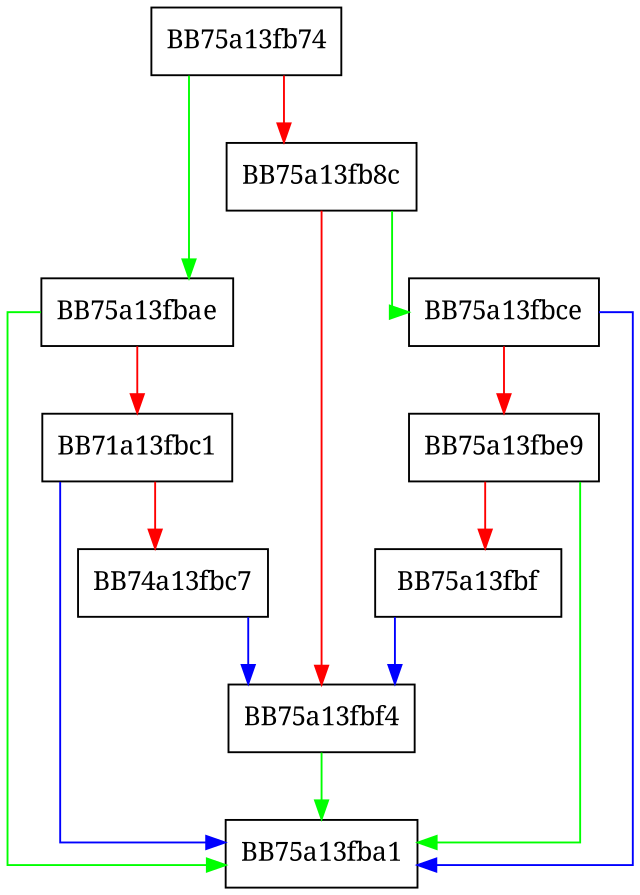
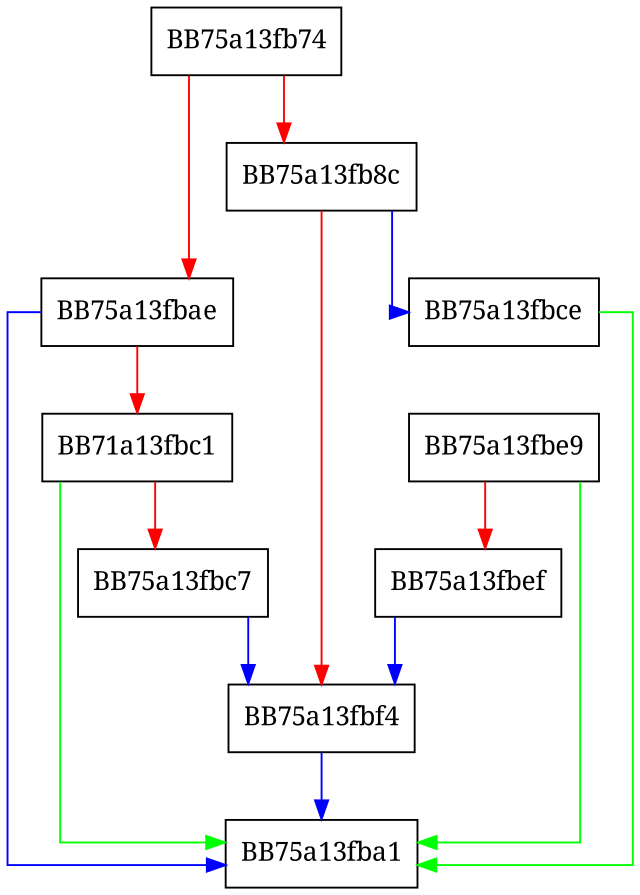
  digraph {
    fontname="Noto Serif"
    splines=ortho
    node [fontname="Noto Serif" shape=box]
    edge [color=green fontname="Noto Serif"]
    BB75a13fb74
    BB75a13fbae
    BB75a13fb8c
    BB75a13fba1
    n5 [label=BB71a13fbc1]
    BB75a13fbce
    BB75a13fbf4
-   BB75a13fbc7 [label=BB74a13fbc7]
+   BB75a13fbc7
    BB75a13fbe9
-   BB75a13fbef [label=BB75a13fbf]
-   BB75a13fb74 -> BB75a13fbae
+   BB75a13fbef
+   BB75a13fb74 -> BB75a13fbae [color=red]
    BB75a13fb74 -> BB75a13fb8c [color=red]
-   BB75a13fbae -> BB75a13fba1
+   BB75a13fbae -> BB75a13fba1 [color=blue]
    BB75a13fbae -> n5 [color=red]
-   BB75a13fb8c -> BB75a13fbce
+   BB75a13fb8c -> BB75a13fbce [color=blue]
    BB75a13fb8c -> BB75a13fbf4 [color=red]
-   n5 -> BB75a13fba1 [color=blue]
+   n5 -> BB75a13fba1
    n5 -> BB75a13fbc7 [color=red]
-   BB75a13fbce -> BB75a13fba1 [color=blue]
-   BB75a13fbce -> BB75a13fbe9 [color=red]
-   BB75a13fbf4 -> BB75a13fba1
+   BB75a13fbce -> BB75a13fba1
+   BB75a13fbf4 -> BB75a13fba1 [color=blue]
    BB75a13fbc7 -> BB75a13fbf4 [color=blue]
    BB75a13fbe9 -> BB75a13fba1
    BB75a13fbe9 -> BB75a13fbef [color=red]
    BB75a13fbef -> BB75a13fbf4 [color=blue]
  }
